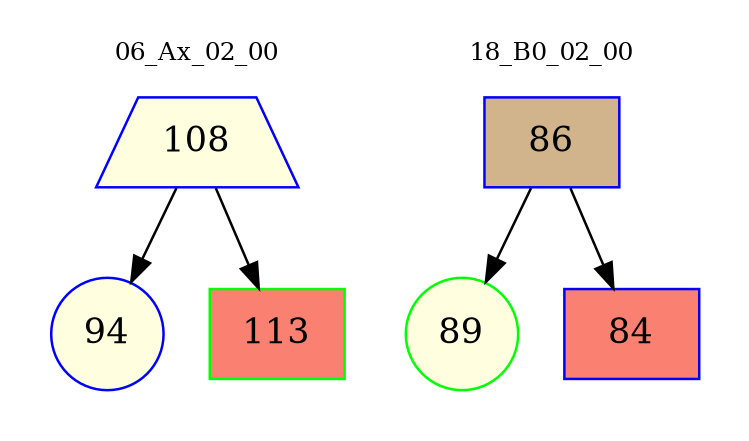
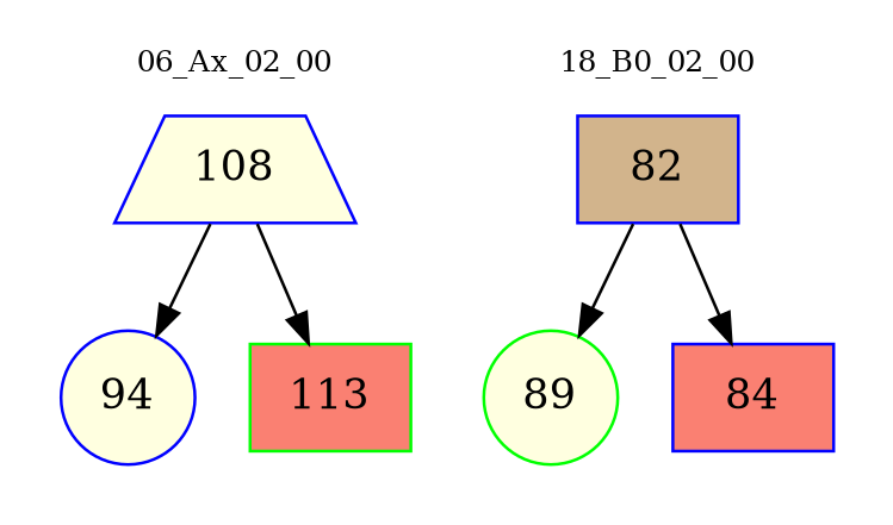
  digraph {
    node [color=blue fillcolor=lightyellow shape=box style=filled]
    edge [arrowhead=normal color=black]
    n1 [label=108 shape=trapezium]
    n2 [label=94 shape=circle]
    n3 [color=green fillcolor=salmon label=113]
-   n4 [fillcolor=tan label=86]
+   n4 [fillcolor=tan label=82]
    n5 [color=green label=89 shape=circle]
    n6 [fillcolor=salmon label=84]
    subgraph cluster_1 {
      color=white
      fontsize=10
      label="06_Ax_02_00"
      n1
      n2
      n3
    }
    subgraph cluster_2 {
      color=white
      fontsize=10
      label="18_B0_02_00"
      n4
      n5
      n6
    }
    n1 -> n2
    n1 -> n3
    n4 -> n5
    n4 -> n6
  }
